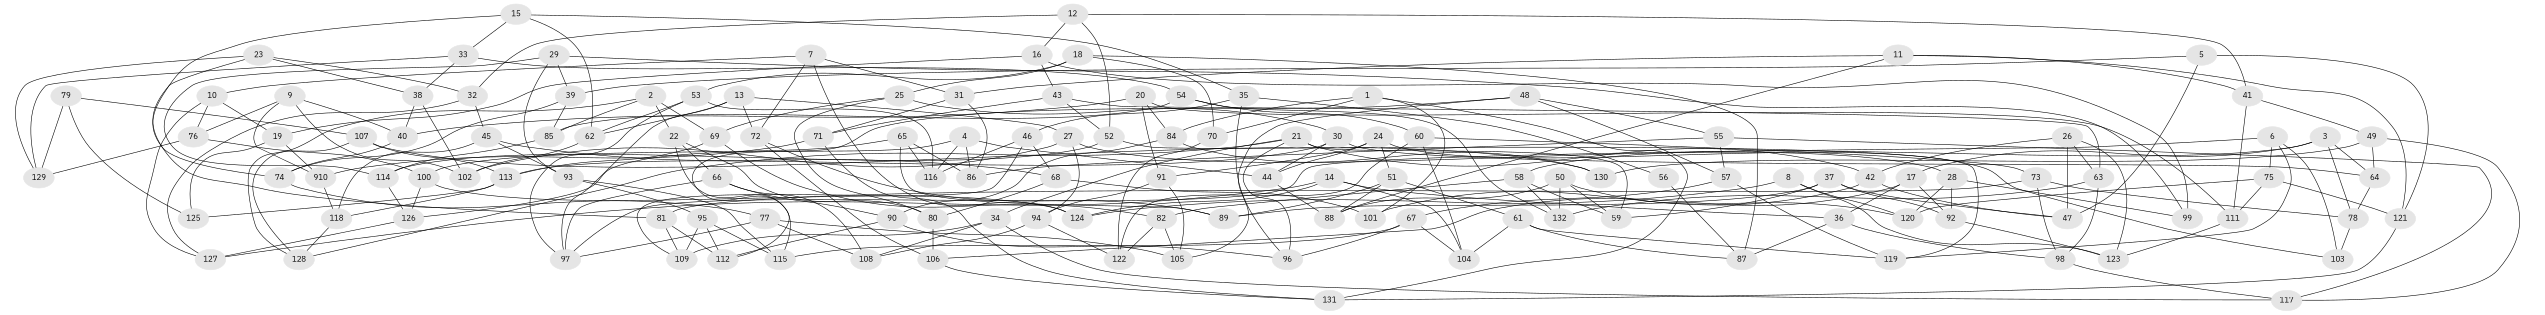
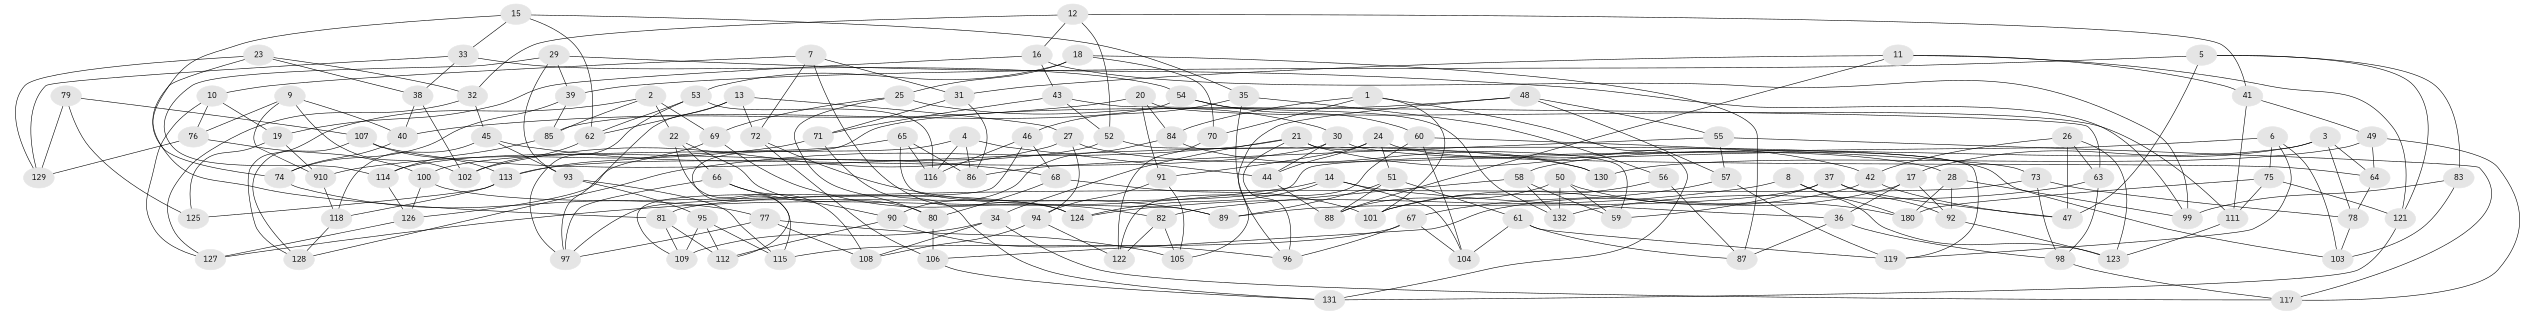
  graph {
    fontname="IBM Plex Sans"
    node [color=gray90 fontname="IBM Plex Sans" style=filled]
    edge [fontname="IBM Plex Sans"]
    1
    70
    84
    101
    131
    122
    130
    90
    2
    22
    69
    85
    128
    66
    80
    115
    82
    113
    114
    3
    17
    58
    64
    78
    36
    92
    106
    59
    132
    103
    4
    44
    86
    116
    126
    88
    127
    5
    39
    47
+   83
    121
    74
    99
    6
    75
    97
    119
-   120
+   120 [label=180]
    111
    7
    10
    31
    72
    124
    76
    19
    71
    89
    8
    123
    79
    125
    129
    107
    9
    40
    102
    n69 [label=910]
    100
    118
    11
    41
    49
    12
    16
    32
    52
    43
    45
    13
    27
    62
    28
    94
    14
    104
    87
    98
    15
    33
    35
    38
    54
    96
    46
    56
    77
    63
    18
    25
    53
    30
    20
    91
    105
    21
    34
    42
    108
    109
    117
    23
    81
    112
    24
    51
    61
    26
    29
    93
    95
    68
    60
    37
    48
    55
    57
    67
    50
    73
    65
    1 -- 70
    1 -- 84
    1 -- 101
    1 -- 131
    70 -- 122
    84 -- 130
    84 -- 90
    90 -- 96
    90 -- 112
    2 -- 22
    2 -- 69
    2 -- 85
    2 -- 128
    22 -- 66
    22 -- 80
    22 -- 115
    69 -- 82
    69 -- 113
    85 -- 114
    66 -- 90
    66 -- 97
    66 -- 108
    80 -- 106
    82 -- 122
    82 -- 105
    113 -- 125
    113 -- 118
    114 -- 126
    3 -- 17
    3 -- 58
    3 -- 64
    3 -- 78
    17 -- 36
    17 -- 92
    17 -- 106
    58 -- 82
    58 -- 59
    58 -- 132
    64 -- 78
    78 -- 103
    36 -- 87
    36 -- 98
    92 -- 123
    106 -- 131
    4 -- 44
    4 -- 86
    4 -- 116
    4 -- 126
    44 -- 88
    126 -- 127
    5 -- 39
    5 -- 47
+   5 -- 83
    5 -- 121
    39 -- 85
    39 -- 74
+   83 -- 103
+   83 -- 99
    121 -- 131
    74 -- 77
    6 -- 103
    6 -- 75
    6 -- 97
    6 -- 119
    75 -- 121
    75 -- 120
    75 -- 111
    111 -- 123
    7 -- 10
    7 -- 31
    7 -- 72
    7 -- 124
    10 -- 127
    10 -- 76
    10 -- 19
    31 -- 86
    31 -- 71
    72 -- 106
    72 -- 89
    76 -- 129
    76 -- 100
    19 -- 125
    19 -- n69
    71 -- 131
    71 -- n69
    8 -- 120
    8 -- 124
    8 -- 123
    79 -- 125
    79 -- 129
    79 -- 107
    107 -- 130
    107 -- 128
    107 -- 113
    9 -- 76
    9 -- 40
    9 -- 102
    9 -- n69
    40 -- 74
    n69 -- 118
    100 -- 126
    100 -- 124
    118 -- 128
    11 -- 88
    11 -- 121
    11 -- 31
    11 -- 41
    41 -- 111
    41 -- 49
    49 -- 130
    49 -- 64
    49 -- 117
    12 -- 41
    12 -- 16
    12 -- 32
    12 -- 52
    16 -- 99
    16 -- 19
    16 -- 43
    32 -- 127
    32 -- 45
    52 -- 114
    52 -- 119
    43 -- 71
    43 -- 52
    43 -- 63
    45 -- 118
    45 -- 93
    45 -- 68
    13 -- 97
    13 -- 72
    13 -- 27
    13 -- 62
    27 -- 102
    27 -- 28
    27 -- 94
    62 -- 102
    28 -- 92
    28 -- 99
    28 -- 120
    94 -- 122
    94 -- 108
    14 -- 36
    14 -- 127
    14 -- 124
    14 -- 104
    98 -- 117
    15 -- 74
    15 -- 62
    15 -- 33
    15 -- 35
    33 -- 129
    33 -- 38
    33 -- 54
    35 -- 96
    35 -- 46
    35 -- 56
    38 -- 40
    38 -- 102
    54 -- 85
    54 -- 132
    54 -- 60
    46 -- 116
    46 -- 109
    46 -- 68
+   56 -- 101
    56 -- 87
    77 -- 97
    77 -- 105
    77 -- 108
    63 -- 132
    63 -- 98
    18 -- 70
    18 -- 87
    18 -- 25
    18 -- 53
    25 -- 69
    25 -- 80
    25 -- 30
    53 -- 116
    53 -- 97
    53 -- 62
    30 -- 113
    30 -- 64
    30 -- 44
    20 -- 84
    20 -- 111
    20 -- 40
    20 -- 91
    91 -- 94
    91 -- 105
    21 -- 128
    21 -- 59
    21 -- 96
    21 -- 34
    21 -- 42
    34 -- 108
    34 -- 109
    34 -- 117
    42 -- 101
    42 -- 47
    23 -- 129
    23 -- 32
    23 -- 38
    23 -- 81
    81 -- 109
    81 -- 112
    24 -- 103
    24 -- 44
    24 -- 91
    24 -- 51
    51 -- 88
    51 -- 89
    51 -- 61
    61 -- 119
    61 -- 104
    61 -- 87
    26 -- 47
    26 -- 123
    26 -- 63
    26 -- 42
    29 -- 114
    29 -- 39
    29 -- 99
    29 -- 93
    93 -- 115
    93 -- 95
    95 -- 115
    95 -- 109
    95 -- 112
    68 -- 101
    68 -- 80
    60 -- 122
    60 -- 104
    60 -- 73
    37 -- 92
    37 -- 59
    37 -- 47
    37 -- 89
    48 -- 105
    48 -- 112
    48 -- 55
    48 -- 57
    55 -- 86
    55 -- 117
    55 -- 57
    57 -- 119
    57 -- 67
    67 -- 115
    67 -- 104
    67 -- 96
    50 -- 59
    50 -- 132
    50 -- 88
    50 -- 120
    73 -- 78
    73 -- 98
    73 -- 81
    65 -- 86
    65 -- 116
    65 -- 89
    65 -- 100
  }
